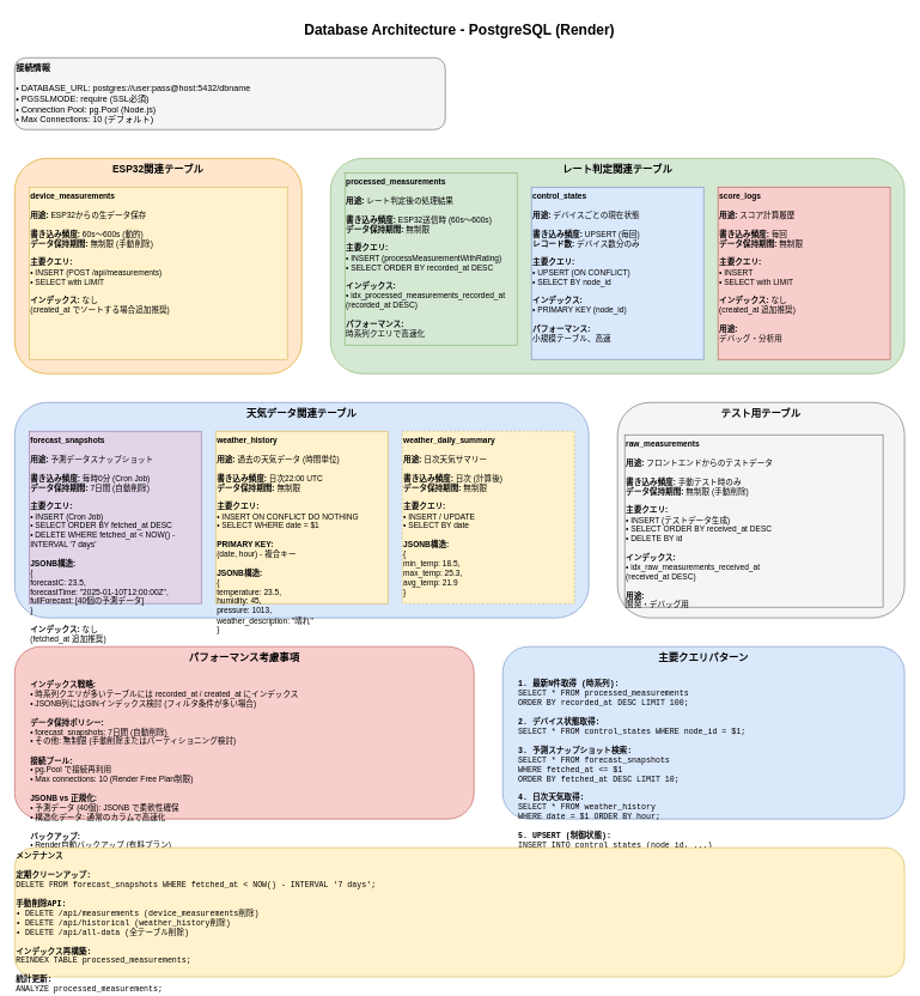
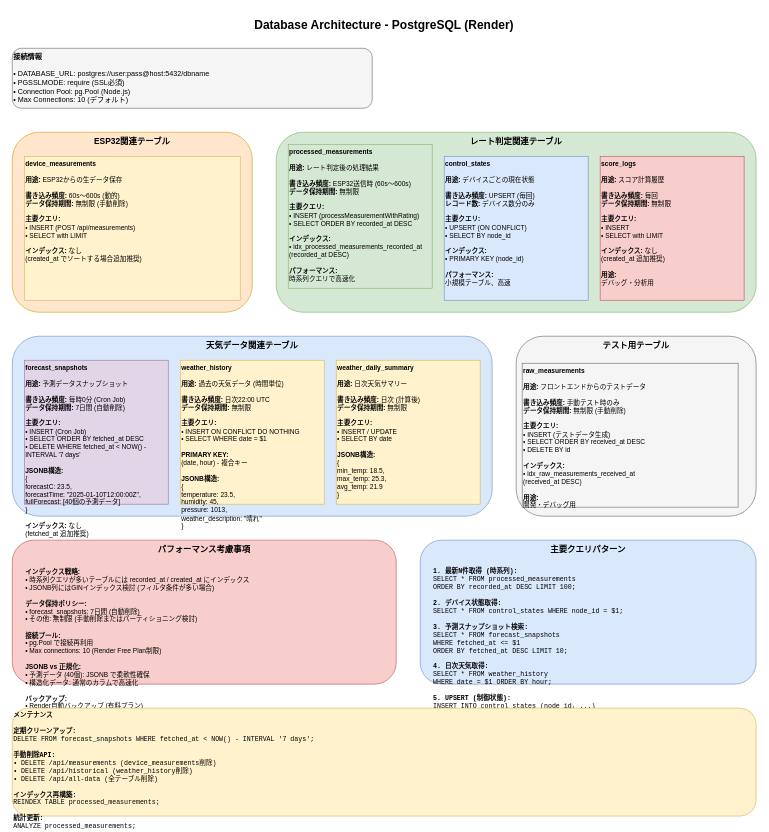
  <mxCell id="0" />
  <mxCell id="1" parent="0" />
  <mxCell id="2" value="Database Architecture - PostgreSQL (Render)" style="text;html=1;strokeColor=none;fillColor=none;align=center;verticalAlign=middle;whiteSpace=wrap;rounded=0;fontSize=20;fontStyle=1" vertex="1" parent="1"><mxGeometry x="290" y="20" width="700" height="40" as="geometry" /></mxCell>
  <mxCell id="3" value="&lt;b&gt;接続情報&lt;/b&gt;&lt;br&gt;&lt;br&gt;• DATABASE_URL: postgres://user:pass@host:5432/dbname&lt;br&gt;• PGSSLMODE: require (SSL必須)&lt;br&gt;• Connection Pool: pg.Pool (Node.js)&lt;br&gt;• Max Connections: 10 (デフォルト)" style="rounded=1;whiteSpace=wrap;html=1;fillColor=#f5f5f5;strokeColor=#666666;fontSize=12;align=left;verticalAlign=top;" vertex="1" parent="1"><mxGeometry x="20" y="80" width="600" height="100" as="geometry" /></mxCell>
  <mxCell id="4" value="&lt;b&gt;ESP32関連テーブル&lt;/b&gt;" style="rounded=1;whiteSpace=wrap;html=1;fillColor=#ffe6cc;strokeColor=#d79b00;fontSize=14;align=center;verticalAlign=top;" vertex="1" parent="1"><mxGeometry x="20" y="220" width="400" height="300" as="geometry" /></mxCell>
  <mxCell id="5" value="&lt;b&gt;device_measurements&lt;/b&gt;&lt;br&gt;&lt;br&gt;&lt;b&gt;用途:&lt;/b&gt; ESP32からの生データ保存&lt;br&gt;&lt;br&gt;&lt;b&gt;書き込み頻度:&lt;/b&gt; 60s〜600s (動的)&lt;br&gt;&lt;b&gt;データ保持期間:&lt;/b&gt; 無制限 (手動削除)&lt;br&gt;&lt;br&gt;&lt;b&gt;主要クエリ:&lt;/b&gt;&lt;br&gt;• INSERT (POST /api/measurements)&lt;br&gt;• SELECT with LIMIT&lt;br&gt;&lt;br&gt;&lt;b&gt;インデックス:&lt;/b&gt; なし&lt;br&gt;(created_at でソートする場合追加推奨)" style="rounded=0;whiteSpace=wrap;html=1;fillColor=#fff2cc;strokeColor=#d6b656;fontSize=11;align=left;verticalAlign=top;" vertex="1" parent="1"><mxGeometry x="40" y="260" width="360" height="240" as="geometry" /></mxCell>
  <mxCell id="6" value="&lt;b&gt;レート判定関連テーブル&lt;/b&gt;" style="rounded=1;whiteSpace=wrap;html=1;fillColor=#d5e8d4;strokeColor=#82b366;fontSize=14;align=center;verticalAlign=top;" vertex="1" parent="1"><mxGeometry x="460" y="220" width="800" height="300" as="geometry" /></mxCell>
  <mxCell id="7" value="&lt;b&gt;processed_measurements&lt;/b&gt;&lt;br&gt;&lt;br&gt;&lt;b&gt;用途:&lt;/b&gt; レート判定後の処理結果&lt;br&gt;&lt;br&gt;&lt;b&gt;書き込み頻度:&lt;/b&gt; ESP32送信時 (60s〜600s)&lt;br&gt;&lt;b&gt;データ保持期間:&lt;/b&gt; 無制限&lt;br&gt;&lt;br&gt;&lt;b&gt;主要クエリ:&lt;/b&gt;&lt;br&gt;• INSERT (processMeasurementWithRating)&lt;br&gt;• SELECT ORDER BY recorded_at DESC&lt;br&gt;&lt;br&gt;&lt;b&gt;インデックス:&lt;/b&gt;&lt;br&gt;• idx_processed_measurements_recorded_at&lt;br&gt;  (recorded_at DESC)&lt;br&gt;&lt;br&gt;&lt;b&gt;パフォーマンス:&lt;/b&gt;&lt;br&gt;時系列クエリで高速化" style="rounded=0;whiteSpace=wrap;html=1;fillColor=#d5e8d4;strokeColor=#82b366;fontSize=11;align=left;verticalAlign=top;" vertex="1" parent="1"><mxGeometry x="480" y="240" width="240" height="240" as="geometry" /></mxCell>
  <mxCell id="8" value="&lt;b&gt;control_states&lt;/b&gt;&lt;br&gt;&lt;br&gt;&lt;b&gt;用途:&lt;/b&gt; デバイスごとの現在状態&lt;br&gt;&lt;br&gt;&lt;b&gt;書き込み頻度:&lt;/b&gt; UPSERT (毎回)&lt;br&gt;&lt;b&gt;レコード数:&lt;/b&gt; デバイス数分のみ&lt;br&gt;&lt;br&gt;&lt;b&gt;主要クエリ:&lt;/b&gt;&lt;br&gt;• UPSERT (ON CONFLICT)&lt;br&gt;• SELECT BY node_id&lt;br&gt;&lt;br&gt;&lt;b&gt;インデックス:&lt;/b&gt;&lt;br&gt;• PRIMARY KEY (node_id)&lt;br&gt;&lt;br&gt;&lt;b&gt;パフォーマンス:&lt;/b&gt;&lt;br&gt;小規模テーブル、高速" style="rounded=0;whiteSpace=wrap;html=1;fillColor=#dae8fc;strokeColor=#6c8ebf;fontSize=11;align=left;verticalAlign=top;" vertex="1" parent="1"><mxGeometry x="740" y="260" width="240" height="240" as="geometry" /></mxCell>
  <mxCell id="9" value="&lt;b&gt;score_logs&lt;/b&gt;&lt;br&gt;&lt;br&gt;&lt;b&gt;用途:&lt;/b&gt; スコア計算履歴&lt;br&gt;&lt;br&gt;&lt;b&gt;書き込み頻度:&lt;/b&gt; 毎回&lt;br&gt;&lt;b&gt;データ保持期間:&lt;/b&gt; 無制限&lt;br&gt;&lt;br&gt;&lt;b&gt;主要クエリ:&lt;/b&gt;&lt;br&gt;• INSERT&lt;br&gt;• SELECT with LIMIT&lt;br&gt;&lt;br&gt;&lt;b&gt;インデックス:&lt;/b&gt; なし&lt;br&gt;(created_at 追加推奨)&lt;br&gt;&lt;br&gt;&lt;b&gt;用途:&lt;/b&gt;&lt;br&gt;デバッグ・分析用" style="rounded=0;whiteSpace=wrap;html=1;fillColor=#f8cecc;strokeColor=#b85450;fontSize=11;align=left;verticalAlign=top;" vertex="1" parent="1"><mxGeometry x="1000" y="260" width="240" height="240" as="geometry" /></mxCell>
  <mxCell id="10" value="&lt;b&gt;天気データ関連テーブル&lt;/b&gt;" style="rounded=1;whiteSpace=wrap;html=1;fillColor=#dae8fc;strokeColor=#6c8ebf;fontSize=14;align=center;verticalAlign=top;" vertex="1" parent="1"><mxGeometry x="20" y="560" width="800" height="300" as="geometry" /></mxCell>
  <mxCell id="11" value="&lt;b&gt;forecast_snapshots&lt;/b&gt;&lt;br&gt;&lt;br&gt;&lt;b&gt;用途:&lt;/b&gt; 予測データスナップショット&lt;br&gt;&lt;br&gt;&lt;b&gt;書き込み頻度:&lt;/b&gt; 毎時0分 (Cron Job)&lt;br&gt;&lt;b&gt;データ保持期間:&lt;/b&gt; 7日間 (自動削除)&lt;br&gt;&lt;br&gt;&lt;b&gt;主要クエリ:&lt;/b&gt;&lt;br&gt;• INSERT (Cron Job)&lt;br&gt;• SELECT ORDER BY fetched_at DESC&lt;br&gt;• DELETE WHERE fetched_at &lt; NOW() - INTERVAL '7 days'&lt;br&gt;&lt;br&gt;&lt;b&gt;JSONB構造:&lt;/b&gt;&lt;br&gt;{&lt;br&gt;  forecastC: 23.5,&lt;br&gt;  forecastTime: &quot;2025-01-10T12:00:00Z&quot;,&lt;br&gt;  fullForecast: [40個の予測データ]&lt;br&gt;}&lt;br&gt;&lt;br&gt;&lt;b&gt;インデックス:&lt;/b&gt; なし&lt;br&gt;(fetched_at 追加推奨)" style="rounded=0;whiteSpace=wrap;html=1;fillColor=#e1d5e7;strokeColor=#9673a6;fontSize=11;align=left;verticalAlign=top;" vertex="1" parent="1"><mxGeometry x="40" y="600" width="240" height="240" as="geometry" /></mxCell>
  <mxCell id="12" value="&lt;b&gt;weather_history&lt;/b&gt;&lt;br&gt;&lt;br&gt;&lt;b&gt;用途:&lt;/b&gt; 過去の天気データ (時間単位)&lt;br&gt;&lt;br&gt;&lt;b&gt;書き込み頻度:&lt;/b&gt; 日次22:00 UTC&lt;br&gt;&lt;b&gt;データ保持期間:&lt;/b&gt; 無制限&lt;br&gt;&lt;br&gt;&lt;b&gt;主要クエリ:&lt;/b&gt;&lt;br&gt;• INSERT ON CONFLICT DO NOTHING&lt;br&gt;• SELECT WHERE date = $1&lt;br&gt;&lt;br&gt;&lt;b&gt;PRIMARY KEY:&lt;/b&gt;&lt;br&gt;(date, hour) - 複合キー&lt;br&gt;&lt;br&gt;&lt;b&gt;JSONB構造:&lt;/b&gt;&lt;br&gt;{&lt;br&gt;  temperature: 23.5,&lt;br&gt;  humidity: 45,&lt;br&gt;  pressure: 1013,&lt;br&gt;  weather_description: &quot;晴れ&quot;&lt;br&gt;}" style="rounded=0;whiteSpace=wrap;html=1;fillColor=#fff2cc;strokeColor=#d6b656;fontSize=11;align=left;verticalAlign=top;" vertex="1" parent="1"><mxGeometry x="300" y="600" width="240" height="240" as="geometry" /></mxCell>
- <mxCell id="13" value="&lt;b&gt;weather_daily_summary&lt;/b&gt;&lt;br&gt;&lt;br&gt;&lt;b&gt;用途:&lt;/b&gt; 日次天気サマリー&lt;br&gt;&lt;br&gt;&lt;b&gt;書き込み頻度:&lt;/b&gt; 日次 (計算後)&lt;br&gt;&lt;b&gt;データ保持期間:&lt;/b&gt; 無制限&lt;br&gt;&lt;br&gt;&lt;b&gt;主要クエリ:&lt;/b&gt;&lt;br&gt;• INSERT / UPDATE&lt;br&gt;• SELECT BY date&lt;br&gt;&lt;br&gt;&lt;b&gt;JSONB構造:&lt;/b&gt;&lt;br&gt;{&lt;br&gt;  min_temp: 18.5,&lt;br&gt;  max_temp: 25.3,&lt;br&gt;  avg_temp: 21.9&lt;br&gt;}" style="rounded=0;whiteSpace=wrap;html=1;fillColor=#fff2cc;strokeColor=#d6b656;fontSize=11;align=left;verticalAlign=top;dashed=1;" vertex="1" parent="1"><mxGeometry x="560" y="600" width="240" height="240" as="geometry" /></mxCell>
+ <mxCell id="13" value="&lt;b&gt;weather_daily_summary&lt;/b&gt;&lt;br&gt;&lt;br&gt;&lt;b&gt;用途:&lt;/b&gt; 日次天気サマリー&lt;br&gt;&lt;br&gt;&lt;b&gt;書き込み頻度:&lt;/b&gt; 日次 (計算後)&lt;br&gt;&lt;b&gt;データ保持期間:&lt;/b&gt; 無制限&lt;br&gt;&lt;br&gt;&lt;b&gt;主要クエリ:&lt;/b&gt;&lt;br&gt;• INSERT / UPDATE&lt;br&gt;• SELECT BY date&lt;br&gt;&lt;br&gt;&lt;b&gt;JSONB構造:&lt;/b&gt;&lt;br&gt;{&lt;br&gt;  min_temp: 18.5,&lt;br&gt;  max_temp: 25.3,&lt;br&gt;  avg_temp: 21.9&lt;br&gt;}" style="rounded=0;whiteSpace=wrap;html=1;fillColor=#fff2cc;strokeColor=#d6b656;fontSize=11;align=left;verticalAlign=top;" vertex="1" parent="1"><mxGeometry x="560" y="600" width="240" height="240" as="geometry" /></mxCell>
  <mxCell id="14" value="&lt;b&gt;テスト用テーブル&lt;/b&gt;" style="rounded=1;whiteSpace=wrap;html=1;fillColor=#f5f5f5;strokeColor=#666666;fontSize=14;align=center;verticalAlign=top;" vertex="1" parent="1"><mxGeometry x="860" y="560" width="400" height="300" as="geometry" /></mxCell>
  <mxCell id="15" value="&lt;b&gt;raw_measurements&lt;/b&gt;&lt;br&gt;&lt;br&gt;&lt;b&gt;用途:&lt;/b&gt; フロントエンドからのテストデータ&lt;br&gt;&lt;br&gt;&lt;b&gt;書き込み頻度:&lt;/b&gt; 手動テスト時のみ&lt;br&gt;&lt;b&gt;データ保持期間:&lt;/b&gt; 無制限 (手動削除)&lt;br&gt;&lt;br&gt;&lt;b&gt;主要クエリ:&lt;/b&gt;&lt;br&gt;• INSERT (テストデータ生成)&lt;br&gt;• SELECT ORDER BY received_at DESC&lt;br&gt;• DELETE BY id&lt;br&gt;&lt;br&gt;&lt;b&gt;インデックス:&lt;/b&gt;&lt;br&gt;• idx_raw_measurements_received_at&lt;br&gt;  (received_at DESC)&lt;br&gt;&lt;br&gt;&lt;b&gt;用途:&lt;/b&gt;&lt;br&gt;開発・デバッグ用" style="rounded=0;whiteSpace=wrap;html=1;fillColor=#f5f5f5;strokeColor=#666666;fontSize=11;align=left;verticalAlign=top;" vertex="1" parent="1"><mxGeometry x="870" y="605" width="360" height="240" as="geometry" /></mxCell>
  <mxCell id="16" value="&lt;b&gt;パフォーマンス考慮事項&lt;/b&gt;" style="rounded=1;whiteSpace=wrap;html=1;fillColor=#f8cecc;strokeColor=#b85450;fontSize=14;align=center;verticalAlign=top;" vertex="1" parent="1"><mxGeometry x="20" y="900" width="640" height="240" as="geometry" /></mxCell>
  <mxCell id="17" value="&lt;b&gt;インデックス戦略:&lt;/b&gt;&lt;br&gt;• 時系列クエリが多いテーブルには recorded_at / created_at にインデックス&lt;br&gt;• JSONB列にはGINインデックス検討 (フィルタ条件が多い場合)&lt;br&gt;&lt;br&gt;&lt;b&gt;データ保持ポリシー:&lt;/b&gt;&lt;br&gt;• forecast_snapshots: 7日間 (自動削除)&lt;br&gt;• その他: 無制限 (手動削除またはパーティショニング検討)&lt;br&gt;&lt;br&gt;&lt;b&gt;接続プール:&lt;/b&gt;&lt;br&gt;• pg.Pool で接続再利用&lt;br&gt;• Max connections: 10 (Render Free Plan制限)&lt;br&gt;&lt;br&gt;&lt;b&gt;JSONB vs 正規化:&lt;/b&gt;&lt;br&gt;• 予測データ (40個): JSONB で柔軟性確保&lt;br&gt;• 構造化データ: 通常のカラムで高速化&lt;br&gt;&lt;br&gt;&lt;b&gt;バックアップ:&lt;/b&gt;&lt;br&gt;• Render自動バックアップ (有料プラン)&lt;br&gt;• 手動エクスポート: pg_dump" style="text;html=1;strokeColor=none;fillColor=none;align=left;verticalAlign=top;whiteSpace=wrap;rounded=0;fontSize=11;" vertex="1" parent="1"><mxGeometry x="40" y="940" width="600" height="190" as="geometry" /></mxCell>
  <mxCell id="18" value="&lt;b&gt;主要クエリパターン&lt;/b&gt;" style="rounded=1;whiteSpace=wrap;html=1;fillColor=#dae8fc;strokeColor=#6c8ebf;fontSize=14;align=center;verticalAlign=top;" vertex="1" parent="1"><mxGeometry x="700" y="900" width="560" height="240" as="geometry" /></mxCell>
  <mxCell id="19" value="&lt;b&gt;1. 最新N件取得 (時系列):&lt;/b&gt;&lt;br&gt;SELECT * FROM processed_measurements&lt;br&gt;ORDER BY recorded_at DESC LIMIT 100;&lt;br&gt;&lt;br&gt;&lt;b&gt;2. デバイス状態取得:&lt;/b&gt;&lt;br&gt;SELECT * FROM control_states WHERE node_id = $1;&lt;br&gt;&lt;br&gt;&lt;b&gt;3. 予測スナップショット検索:&lt;/b&gt;&lt;br&gt;SELECT * FROM forecast_snapshots&lt;br&gt;WHERE fetched_at &lt;= $1&lt;br&gt;ORDER BY fetched_at DESC LIMIT 10;&lt;br&gt;&lt;br&gt;&lt;b&gt;4. 日次天気取得:&lt;/b&gt;&lt;br&gt;SELECT * FROM weather_history&lt;br&gt;WHERE date = $1 ORDER BY hour;&lt;br&gt;&lt;br&gt;&lt;b&gt;5. UPSERT (制御状態):&lt;/b&gt;&lt;br&gt;INSERT INTO control_states (node_id, ...)&lt;br&gt;VALUES ($1, ...) ON CONFLICT (node_id)&lt;br&gt;DO UPDATE SET ...;" style="text;html=1;strokeColor=none;fillColor=none;align=left;verticalAlign=top;whiteSpace=wrap;rounded=0;fontSize=11;fontFamily=Courier New;" vertex="1" parent="1"><mxGeometry x="720" y="940" width="520" height="190" as="geometry" /></mxCell>
  <mxCell id="20" value="&lt;b&gt;メンテナンス&lt;/b&gt;&lt;br&gt;&lt;br&gt;&lt;b&gt;定期クリーンアップ:&lt;/b&gt;&lt;br&gt;DELETE FROM forecast_snapshots WHERE fetched_at &lt; NOW() - INTERVAL '7 days';&lt;br&gt;&lt;br&gt;&lt;b&gt;手動削除API:&lt;/b&gt;&lt;br&gt;• DELETE /api/measurements (device_measurements削除)&lt;br&gt;• DELETE /api/historical (weather_history削除)&lt;br&gt;• DELETE /api/all-data (全テーブル削除)&lt;br&gt;&lt;br&gt;&lt;b&gt;インデックス再構築:&lt;/b&gt;&lt;br&gt;REINDEX TABLE processed_measurements;&lt;br&gt;&lt;br&gt;&lt;b&gt;統計更新:&lt;/b&gt;&lt;br&gt;ANALYZE processed_measurements;" style="text;html=1;strokeColor=#d6b656;fillColor=#fff2cc;align=left;verticalAlign=top;whiteSpace=wrap;rounded=1;fontSize=11;fontFamily=Courier New;" vertex="1" parent="1"><mxGeometry x="20" y="1180" width="1240" height="180" as="geometry" /></mxCell>
